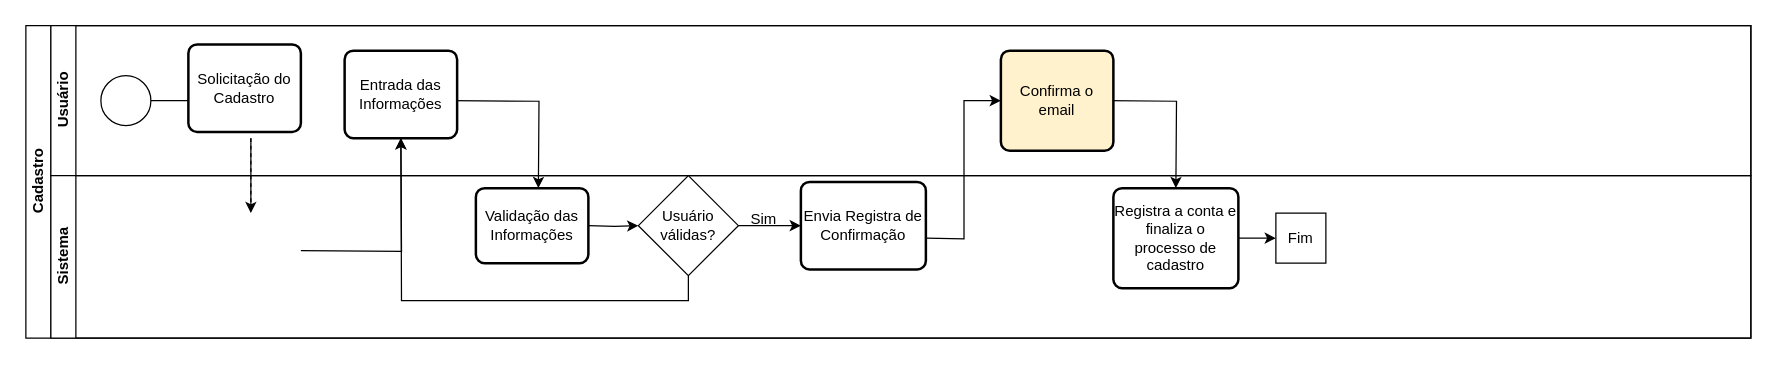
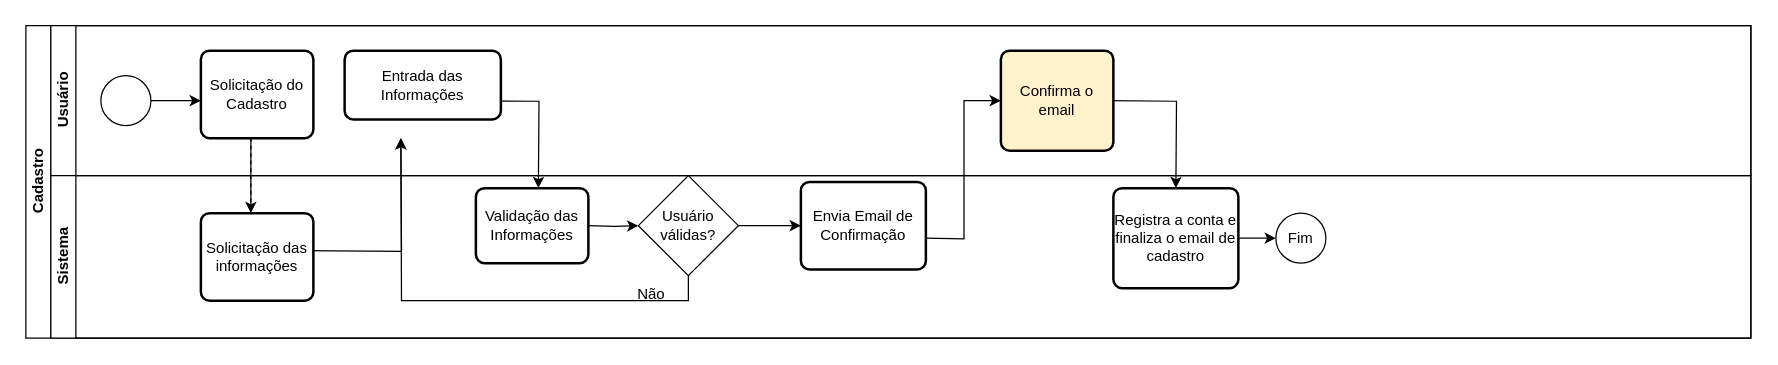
  <mxCell id="0" />
  <mxCell id="1" parent="0" />
  <mxCell id="2" value="Cadastro" style="swimlane;html=1;childLayout=stackLayout;resizeParent=1;resizeParentMax=0;horizontal=0;startSize=20;horizontalStack=0;" parent="1" vertex="1"><mxGeometry x="20" y="20" width="1380" height="250" as="geometry" /></mxCell>
  <mxCell id="3" value="" style="edgeStyle=orthogonalEdgeStyle;rounded=0;orthogonalLoop=1;jettySize=auto;html=1;dashed=1;endArrow=none;endFill=0;" parent="2" edge="1"><mxGeometry relative="1" as="geometry"><mxPoint x="180" y="90" as="sourcePoint" /><mxPoint x="180" y="150" as="targetPoint" /></mxGeometry></mxCell>
  <mxCell id="4" style="edgeStyle=orthogonalEdgeStyle;rounded=0;orthogonalLoop=1;jettySize=auto;html=1;endArrow=classic;endFill=1;exitX=1;exitY=0.5;exitDx=0;exitDy=0;" parent="2" edge="1"><mxGeometry relative="1" as="geometry"><mxPoint x="220" y="180" as="sourcePoint" /><mxPoint x="300" y="90" as="targetPoint" /></mxGeometry></mxCell>
  <mxCell id="5" value="Usuário" style="swimlane;html=1;startSize=20;horizontal=0;" parent="2" vertex="1"><mxGeometry x="20" width="1360" height="120" as="geometry"><mxRectangle x="20" width="430" height="30" as="alternateBounds" /></mxGeometry></mxCell>
  <mxCell id="6" value="" style="edgeStyle=orthogonalEdgeStyle;rounded=0;orthogonalLoop=1;jettySize=auto;html=1;" parent="5" source="7" edge="1"><mxGeometry relative="1" as="geometry"><mxPoint x="120" y="60" as="targetPoint" /></mxGeometry></mxCell>
  <mxCell id="7" value="" style="ellipse;whiteSpace=wrap;html=1;" parent="5" vertex="1"><mxGeometry x="40" y="40" width="40" height="40" as="geometry" /></mxCell>
  <mxCell id="8" value="" style="edgeStyle=orthogonalEdgeStyle;rounded=0;orthogonalLoop=1;jettySize=auto;html=1;endArrow=classic;endFill=1;" parent="5" edge="1"><mxGeometry relative="1" as="geometry"><mxPoint x="390" y="130" as="targetPoint" /><mxPoint x="320" y="60" as="sourcePoint" /></mxGeometry></mxCell>
  <mxCell id="9" style="edgeStyle=orthogonalEdgeStyle;rounded=0;orthogonalLoop=1;jettySize=auto;html=1;" parent="5" edge="1"><mxGeometry relative="1" as="geometry"><mxPoint x="900" y="130" as="targetPoint" /><mxPoint x="845" y="60" as="sourcePoint" /></mxGeometry></mxCell>
  <mxCell id="10" value="Confirma o email" style="rounded=1;whiteSpace=wrap;html=1;absoluteArcSize=1;arcSize=14;strokeWidth=2;fillColor=#fff2cc;" parent="5" vertex="1"><mxGeometry x="760" y="20" width="90" height="80" as="geometry" /></mxCell>
- <mxCell id="11" value="Solicitação do Cadastro" style="rounded=1;whiteSpace=wrap;html=1;absoluteArcSize=1;arcSize=14;strokeWidth=2;" vertex="1" parent="5"><mxGeometry x="110" y="15" width="90" height="70" as="geometry" /></mxCell>
- <mxCell id="12" value="Entrada das Informações" style="rounded=1;whiteSpace=wrap;html=1;absoluteArcSize=1;arcSize=14;strokeWidth=2;" vertex="1" parent="5"><mxGeometry x="235" y="20" width="90" height="70" as="geometry" /></mxCell>
+ <mxCell id="11" value="Solicitação do Cadastro" style="rounded=1;whiteSpace=wrap;html=1;absoluteArcSize=1;arcSize=14;strokeWidth=2;" vertex="1" parent="5"><mxGeometry x="120" y="20" width="90" height="70" as="geometry" /></mxCell>
+ <mxCell id="12" value="Entrada das Informações" style="rounded=1;whiteSpace=wrap;html=1;absoluteArcSize=1;arcSize=14;strokeWidth=2;" vertex="1" parent="5"><mxGeometry x="235" y="20" width="125" height="55" as="geometry" /></mxCell>
  <mxCell id="13" value="" style="edgeStyle=orthogonalEdgeStyle;rounded=0;orthogonalLoop=1;jettySize=auto;html=1;" parent="2" edge="1"><mxGeometry relative="1" as="geometry"><mxPoint x="180" y="90" as="sourcePoint" /><mxPoint x="180" y="150" as="targetPoint" /></mxGeometry></mxCell>
  <mxCell id="14" value="Sistema" style="swimlane;html=1;startSize=20;horizontal=0;" parent="2" vertex="1"><mxGeometry x="20" y="120" width="1360" height="130" as="geometry" /></mxCell>
  <mxCell id="15" value="" style="edgeStyle=orthogonalEdgeStyle;rounded=0;orthogonalLoop=1;jettySize=auto;html=1;" parent="14" target="17" edge="1"><mxGeometry relative="1" as="geometry"><mxPoint x="430" y="40" as="sourcePoint" /></mxGeometry></mxCell>
  <mxCell id="16" style="edgeStyle=orthogonalEdgeStyle;rounded=0;orthogonalLoop=1;jettySize=auto;html=1;" parent="14" source="17" edge="1"><mxGeometry relative="1" as="geometry"><mxPoint x="600" y="40" as="targetPoint" /></mxGeometry></mxCell>
  <mxCell id="17" value="Usuário válidas?" style="rhombus;whiteSpace=wrap;html=1;fontFamily=Helvetica;fontSize=12;fontColor=#000000;align=center;" parent="14" vertex="1"><mxGeometry x="470" width="80" height="80" as="geometry" /></mxCell>
- <mxCell id="18" value="Sim" style="text;html=1;align=center;verticalAlign=middle;resizable=0;points=[];autosize=1;strokeColor=none;fillColor=none;" parent="14" vertex="1"><mxGeometry x="550" y="20" width="40" height="30" as="geometry" /></mxCell>
  <mxCell id="19" style="edgeStyle=orthogonalEdgeStyle;rounded=0;orthogonalLoop=1;jettySize=auto;html=1;exitX=1;exitY=0.5;exitDx=0;exitDy=0;entryX=0;entryY=0.5;entryDx=0;entryDy=0;" parent="14" target="20" edge="1"><mxGeometry relative="1" as="geometry"><mxPoint x="950" y="50" as="sourcePoint" /></mxGeometry></mxCell>
- <mxCell id="20" value="Fim" style="whiteSpace=wrap;html=1;rounded=0;" parent="14" vertex="1"><mxGeometry x="980" y="30" width="40" height="40" as="geometry" /></mxCell>
+ <mxCell id="20" value="Fim" style="ellipse;whiteSpace=wrap;html=1;" parent="14" vertex="1"><mxGeometry x="980" y="30" width="40" height="40" as="geometry" /></mxCell>
+ <mxCell id="21" value="Não" style="text;html=1;align=center;verticalAlign=middle;resizable=0;points=[];autosize=1;strokeColor=none;fillColor=none;" parent="14" vertex="1"><mxGeometry x="455" y="80" width="50" height="30" as="geometry" /></mxCell>
+ <mxCell id="22" value="Solicitação das informações" style="rounded=1;whiteSpace=wrap;html=1;absoluteArcSize=1;arcSize=14;strokeWidth=2;" vertex="1" parent="14"><mxGeometry x="120" y="30" width="90" height="70" as="geometry" /></mxCell>
  <mxCell id="23" value="Validação das Informações" style="rounded=1;whiteSpace=wrap;html=1;absoluteArcSize=1;arcSize=14;strokeWidth=2;" vertex="1" parent="14"><mxGeometry x="340" y="10" width="90" height="60" as="geometry" /></mxCell>
- <mxCell id="24" value="Envia Registra de Confirmação" style="rounded=1;whiteSpace=wrap;html=1;absoluteArcSize=1;arcSize=14;strokeWidth=2;" vertex="1" parent="14"><mxGeometry x="600" y="5" width="100" height="70" as="geometry" /></mxCell>
- <mxCell id="25" value="Registra a conta e finaliza o processo de cadastro" style="rounded=1;whiteSpace=wrap;html=1;absoluteArcSize=1;arcSize=14;strokeWidth=2;" vertex="1" parent="14"><mxGeometry x="850" y="10" width="100" height="80" as="geometry" /></mxCell>
+ <mxCell id="24" value="Envia Email de Confirmação" style="rounded=1;whiteSpace=wrap;html=1;absoluteArcSize=1;arcSize=14;strokeWidth=2;" vertex="1" parent="14"><mxGeometry x="600" y="5" width="100" height="70" as="geometry" /></mxCell>
+ <mxCell id="25" value="Registra a conta e finaliza o email de cadastro" style="rounded=1;whiteSpace=wrap;html=1;absoluteArcSize=1;arcSize=14;strokeWidth=2;" vertex="1" parent="14"><mxGeometry x="850" y="10" width="100" height="80" as="geometry" /></mxCell>
  <mxCell id="26" style="edgeStyle=orthogonalEdgeStyle;rounded=0;orthogonalLoop=1;jettySize=auto;html=1;exitX=0.5;exitY=1;exitDx=0;exitDy=0;entryX=0.5;entryY=1;entryDx=0;entryDy=0;" parent="2" source="17" edge="1"><mxGeometry relative="1" as="geometry"><mxPoint x="300" y="90" as="targetPoint" /></mxGeometry></mxCell>
  <mxCell id="27" style="edgeStyle=orthogonalEdgeStyle;rounded=0;orthogonalLoop=1;jettySize=auto;html=1;exitX=1;exitY=0.5;exitDx=0;exitDy=0;entryX=0;entryY=0.5;entryDx=0;entryDy=0;" parent="2" target="10" edge="1"><mxGeometry relative="1" as="geometry"><mxPoint x="720" y="170" as="sourcePoint" /></mxGeometry></mxCell>
